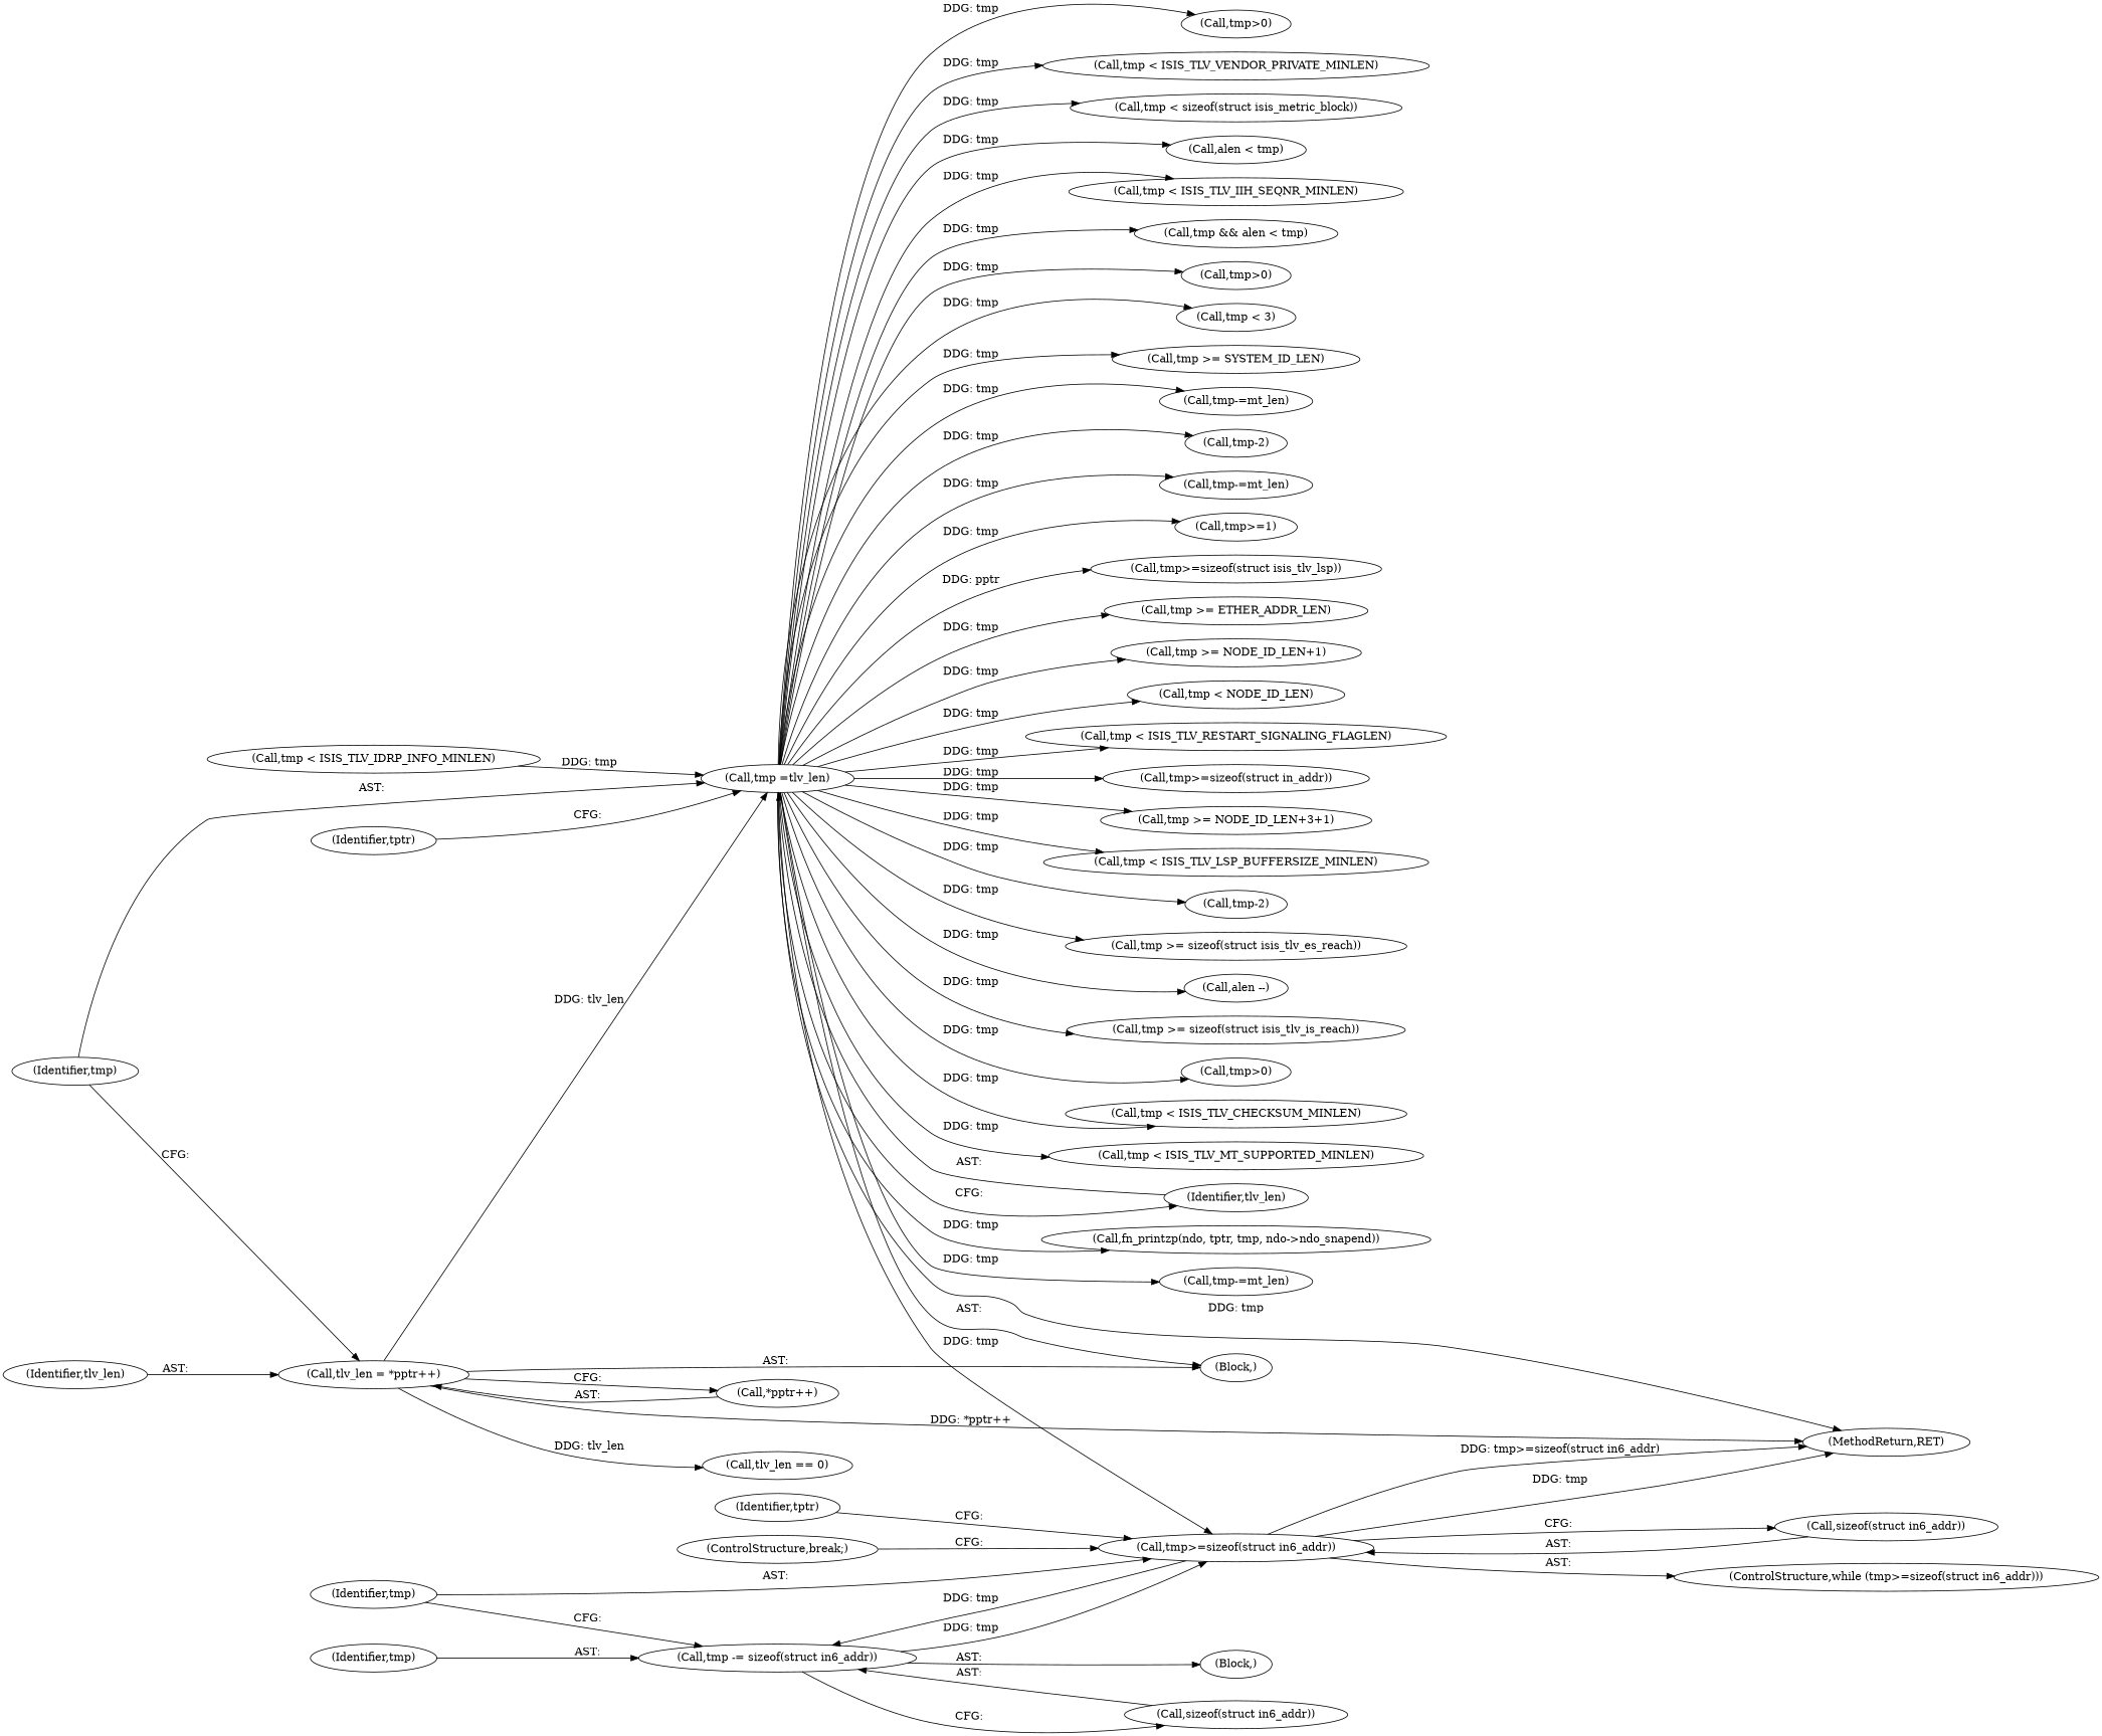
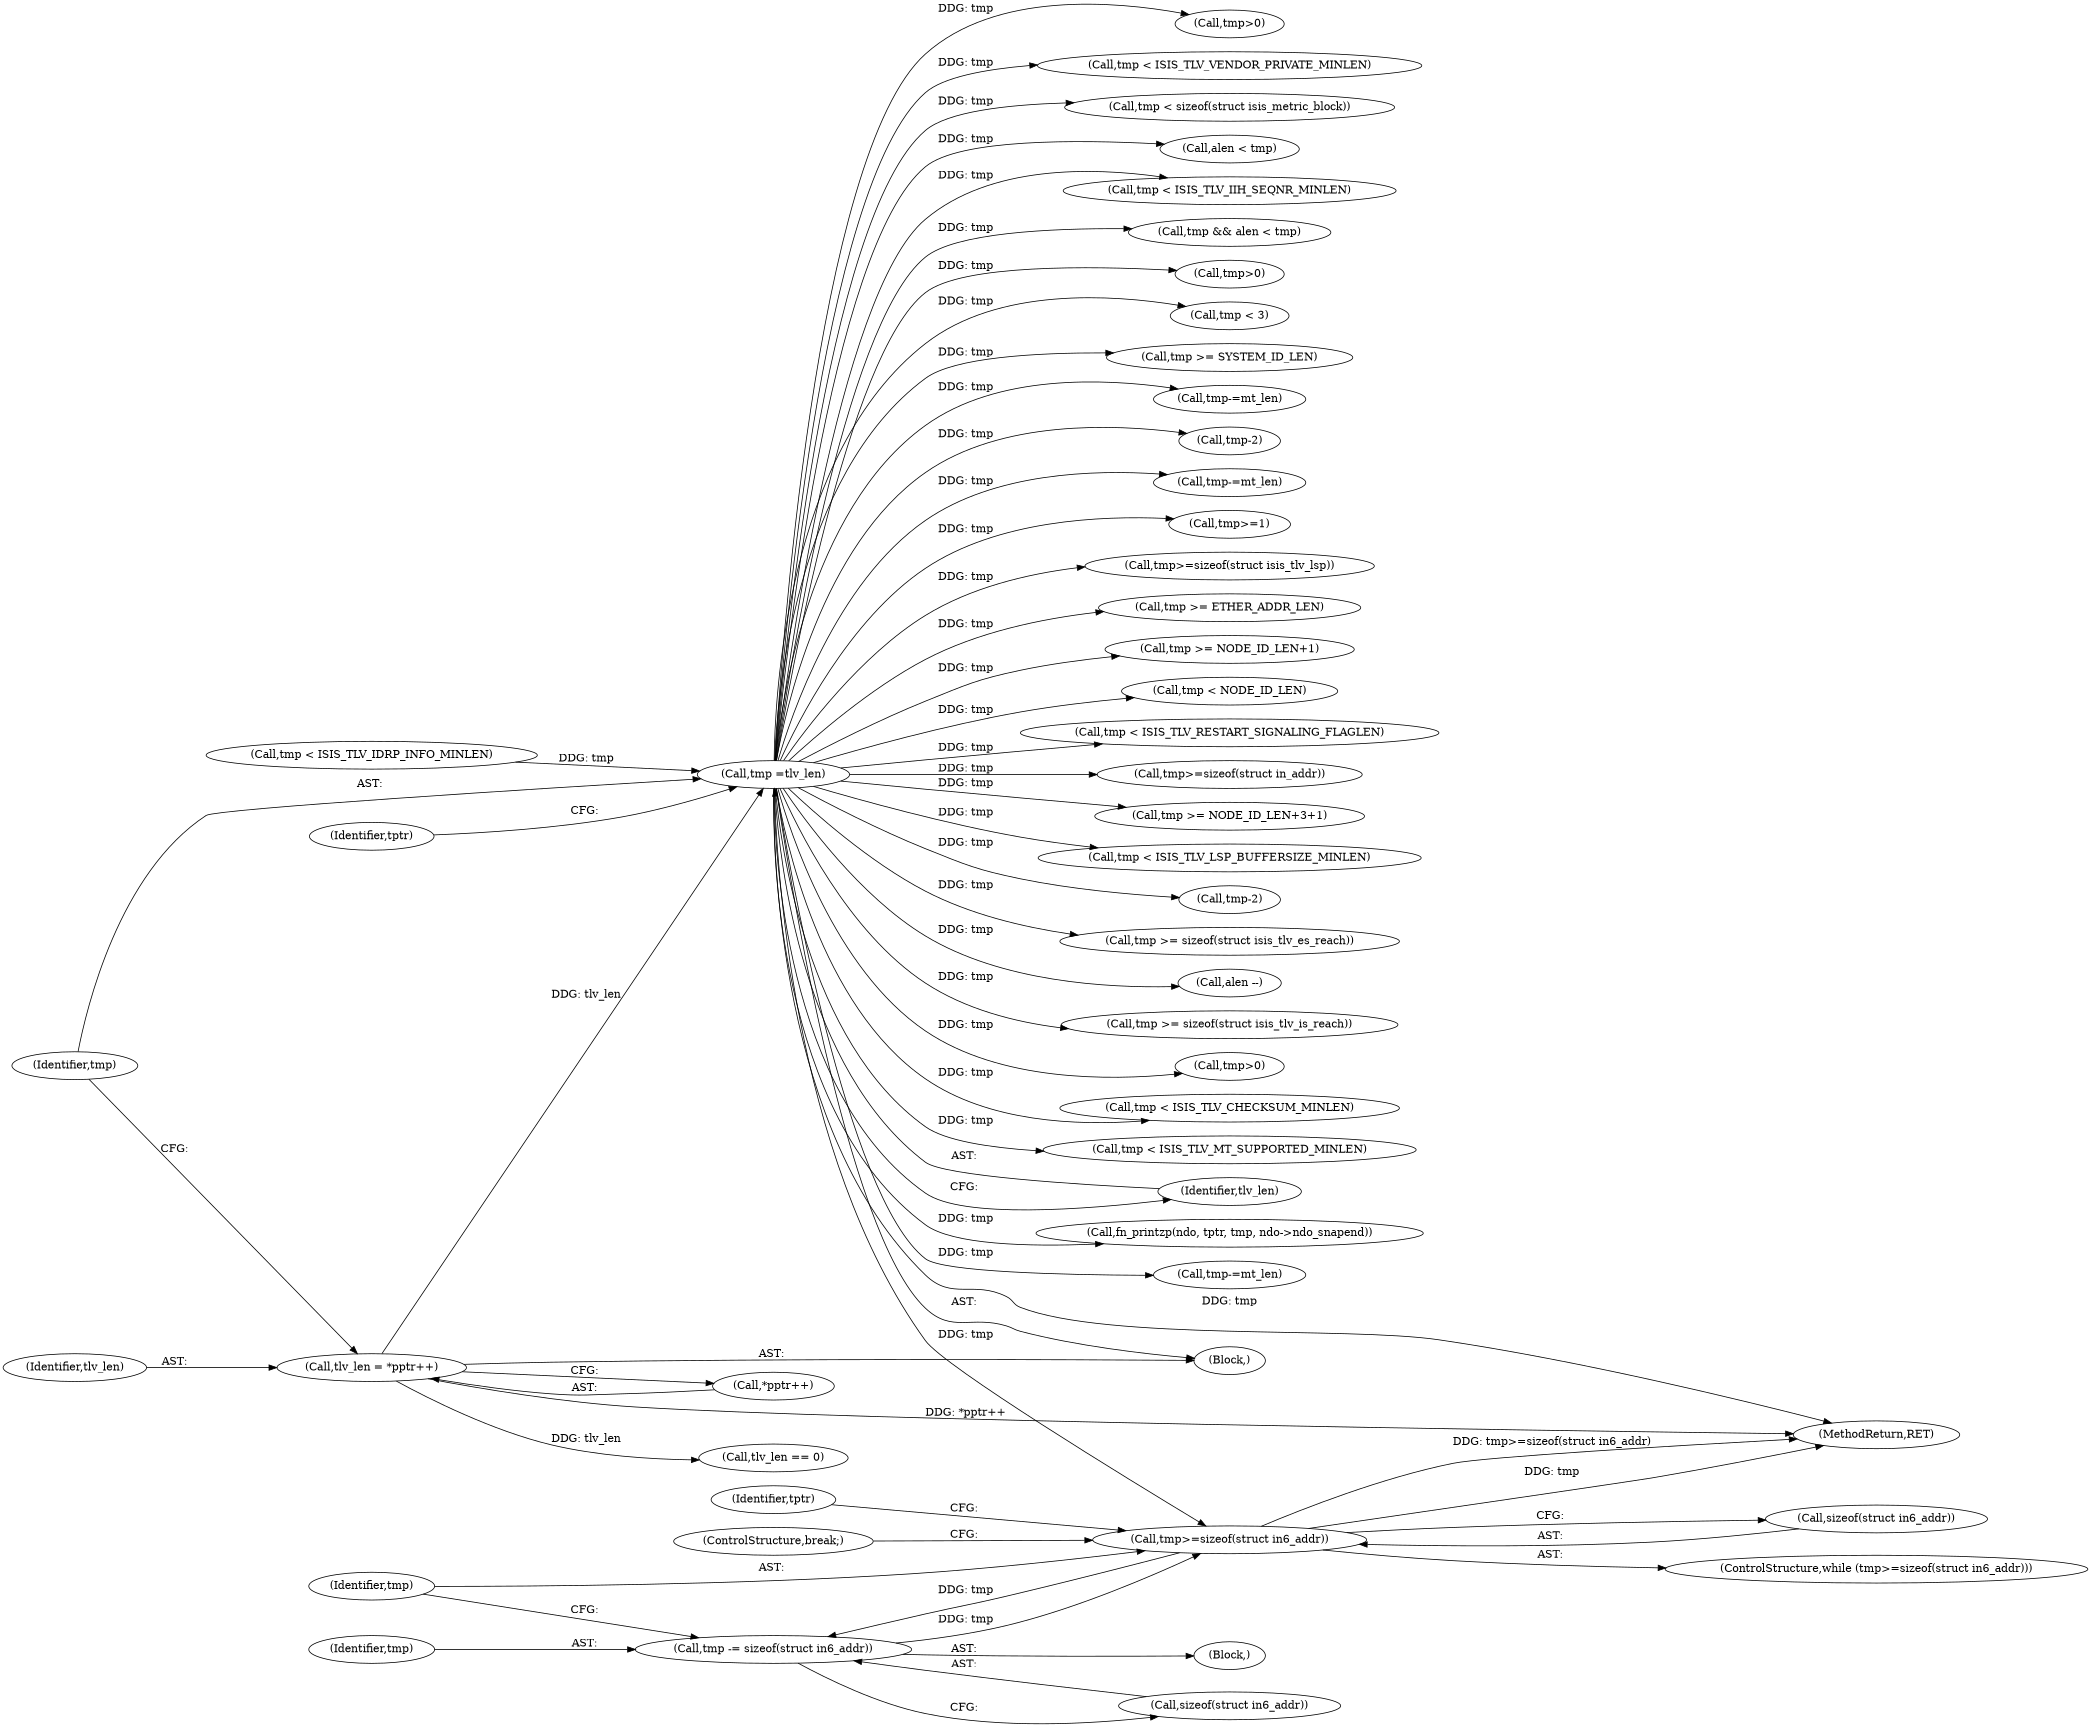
  digraph {
    rankdir=LR
    n1 [label="(Call,tmp -= sizeof(struct in6_addr))"]
    n2 [label="(Call,tmp>=sizeof(struct in6_addr))"]
    n3 [label="(Block,)"]
    n4 [label="(Call,sizeof(struct in6_addr))"]
    n5 [label="(MethodReturn,RET)"]
    n6 [label="(Call,sizeof(struct in6_addr))"]
    n7 [label="(ControlStructure,while (tmp>=sizeof(struct in6_addr)))"]
    n8 [label="(Call,tmp =tlv_len)"]
    n9 [label="(Call,tmp >= SYSTEM_ID_LEN)"]
    n10 [label="(Call,tmp-=mt_len)"]
    n11 [label="(Call,tmp-2)"]
    n12 [label="(Call,tmp-=mt_len)"]
    n13 [label="(Call,tmp>=1)"]
    n14 [label="(Call,tmp>=sizeof(struct isis_tlv_lsp))"]
    n15 [label="(Call,tmp >= ETHER_ADDR_LEN)"]
    n16 [label="(Call,tmp >= NODE_ID_LEN+1)"]
    n17 [label="(Call,tmp < NODE_ID_LEN)"]
    n18 [label="(Call,tmp < ISIS_TLV_RESTART_SIGNALING_FLAGLEN)"]
    n19 [label="(Call,tmp>=sizeof(struct in_addr))"]
    n20 [label="(Call,tmp >= NODE_ID_LEN+3+1)"]
    n21 [label="(Call,tmp < ISIS_TLV_LSP_BUFFERSIZE_MINLEN)"]
    n22 [label="(Call,tmp-2)"]
    n23 [label="(Call,tmp >= sizeof(struct isis_tlv_es_reach))"]
    n24 [label="(Call,alen --)"]
    n25 [label="(Call,tmp >= sizeof(struct isis_tlv_is_reach))"]
    n26 [label="(Call,tmp>0)"]
    n27 [label="(Call,tmp < ISIS_TLV_CHECKSUM_MINLEN)"]
    n28 [label="(Call,tmp < ISIS_TLV_MT_SUPPORTED_MINLEN)"]
    n29 [label="(Identifier,tlv_len)"]
    n30 [label="(Call,fn_printzp(ndo, tptr, tmp, ndo->ndo_snapend))"]
    n31 [label="(Call,tmp-=mt_len)"]
    n32 [label="(Call,tmp>0)"]
    n33 [label="(Call,tmp < ISIS_TLV_VENDOR_PRIVATE_MINLEN)"]
    n34 [label="(Call,tmp < sizeof(struct isis_metric_block))"]
    n35 [label="(Call,alen < tmp)"]
    n36 [label="(Call,tmp < ISIS_TLV_IIH_SEQNR_MINLEN)"]
    n37 [label="(Call,tmp && alen < tmp)"]
    n38 [label="(Block,)"]
    n39 [label="(Call,tmp>0)"]
    n40 [label="(Call,tmp < 3)"]
    n41 [label="(Call,tmp < ISIS_TLV_IDRP_INFO_MINLEN)"]
    n42 [label="(Call,tlv_len = *pptr++)"]
    n43 [label="(Call,*pptr++)"]
    n44 [label="(Call,tlv_len == 0)"]
    n45 [label="(Identifier,tmp)"]
    n46 [label="(Identifier,tptr)"]
    n47 [label="(Identifier,tmp)"]
    n48 [label="(Identifier,tmp)"]
    n49 [label="(Identifier,tlv_len)"]
    n50 [label="(Identifier,tptr)"]
    n51 [label="(ControlStructure,break;)"]
    n1 -> n2 [label="DDG: tmp"]
    n1 -> n3 [label="AST: "]
    n1 -> n4 [label="CFG: "]
    n2 -> n1 [label="DDG: tmp"]
    n2 -> n5 [label="DDG: tmp>=sizeof(struct in6_addr)"]
    n2 -> n5 [label="DDG: tmp"]
    n2 -> n6 [label="CFG: "]
    n2 -> n7 [label="AST: "]
    n4 -> n1 [label="AST: "]
    n6 -> n2 [label="AST: "]
    n8 -> n2 [label="DDG: tmp"]
    n8 -> n5 [label="DDG: tmp"]
    n8 -> n9 [label="DDG: tmp"]
    n8 -> n10 [label="DDG: tmp"]
    n8 -> n11 [label="DDG: tmp"]
    n8 -> n12 [label="DDG: tmp"]
    n8 -> n13 [label="DDG: tmp"]
-   n8 -> n14 [label="DDG: pptr"]
+   n8 -> n14 [label="DDG: tmp"]
    n8 -> n15 [label="DDG: tmp"]
    n8 -> n16 [label="DDG: tmp"]
    n8 -> n17 [label="DDG: tmp"]
    n8 -> n18 [label="DDG: tmp"]
    n8 -> n19 [label="DDG: tmp"]
    n8 -> n20 [label="DDG: tmp"]
    n8 -> n21 [label="DDG: tmp"]
    n8 -> n22 [label="DDG: tmp"]
    n8 -> n23 [label="DDG: tmp"]
    n8 -> n24 [label="DDG: tmp"]
    n8 -> n25 [label="DDG: tmp"]
    n8 -> n26 [label="DDG: tmp"]
    n8 -> n27 [label="DDG: tmp"]
    n8 -> n28 [label="DDG: tmp"]
    n8 -> n29 [label="CFG: "]
    n8 -> n30 [label="DDG: tmp"]
    n8 -> n31 [label="DDG: tmp"]
    n8 -> n32 [label="DDG: tmp"]
    n8 -> n33 [label="DDG: tmp"]
    n8 -> n34 [label="DDG: tmp"]
    n8 -> n35 [label="DDG: tmp"]
    n8 -> n36 [label="DDG: tmp"]
    n8 -> n37 [label="DDG: tmp"]
    n8 -> n38 [label="AST: "]
    n8 -> n39 [label="DDG: tmp"]
    n8 -> n40 [label="DDG: tmp"]
    n29 -> n8 [label="AST: "]
    n41 -> n8 [label="DDG: tmp"]
    n42 -> n5 [label="DDG: *pptr++"]
    n42 -> n8 [label="DDG: tlv_len"]
    n42 -> n38 [label="AST: "]
    n42 -> n43 [label="CFG: "]
    n42 -> n44 [label="DDG: tlv_len"]
    n43 -> n42 [label="AST: "]
    n45 -> n8 [label="AST: "]
    n45 -> n42 [label="CFG: "]
    n46 -> n2 [label="CFG: "]
    n47 -> n1 [label="AST: "]
    n48 -> n1 [label="CFG: "]
    n48 -> n2 [label="AST: "]
    n49 -> n42 [label="AST: "]
    n50 -> n8 [label="CFG: "]
    n51 -> n2 [label="CFG: "]
  }
